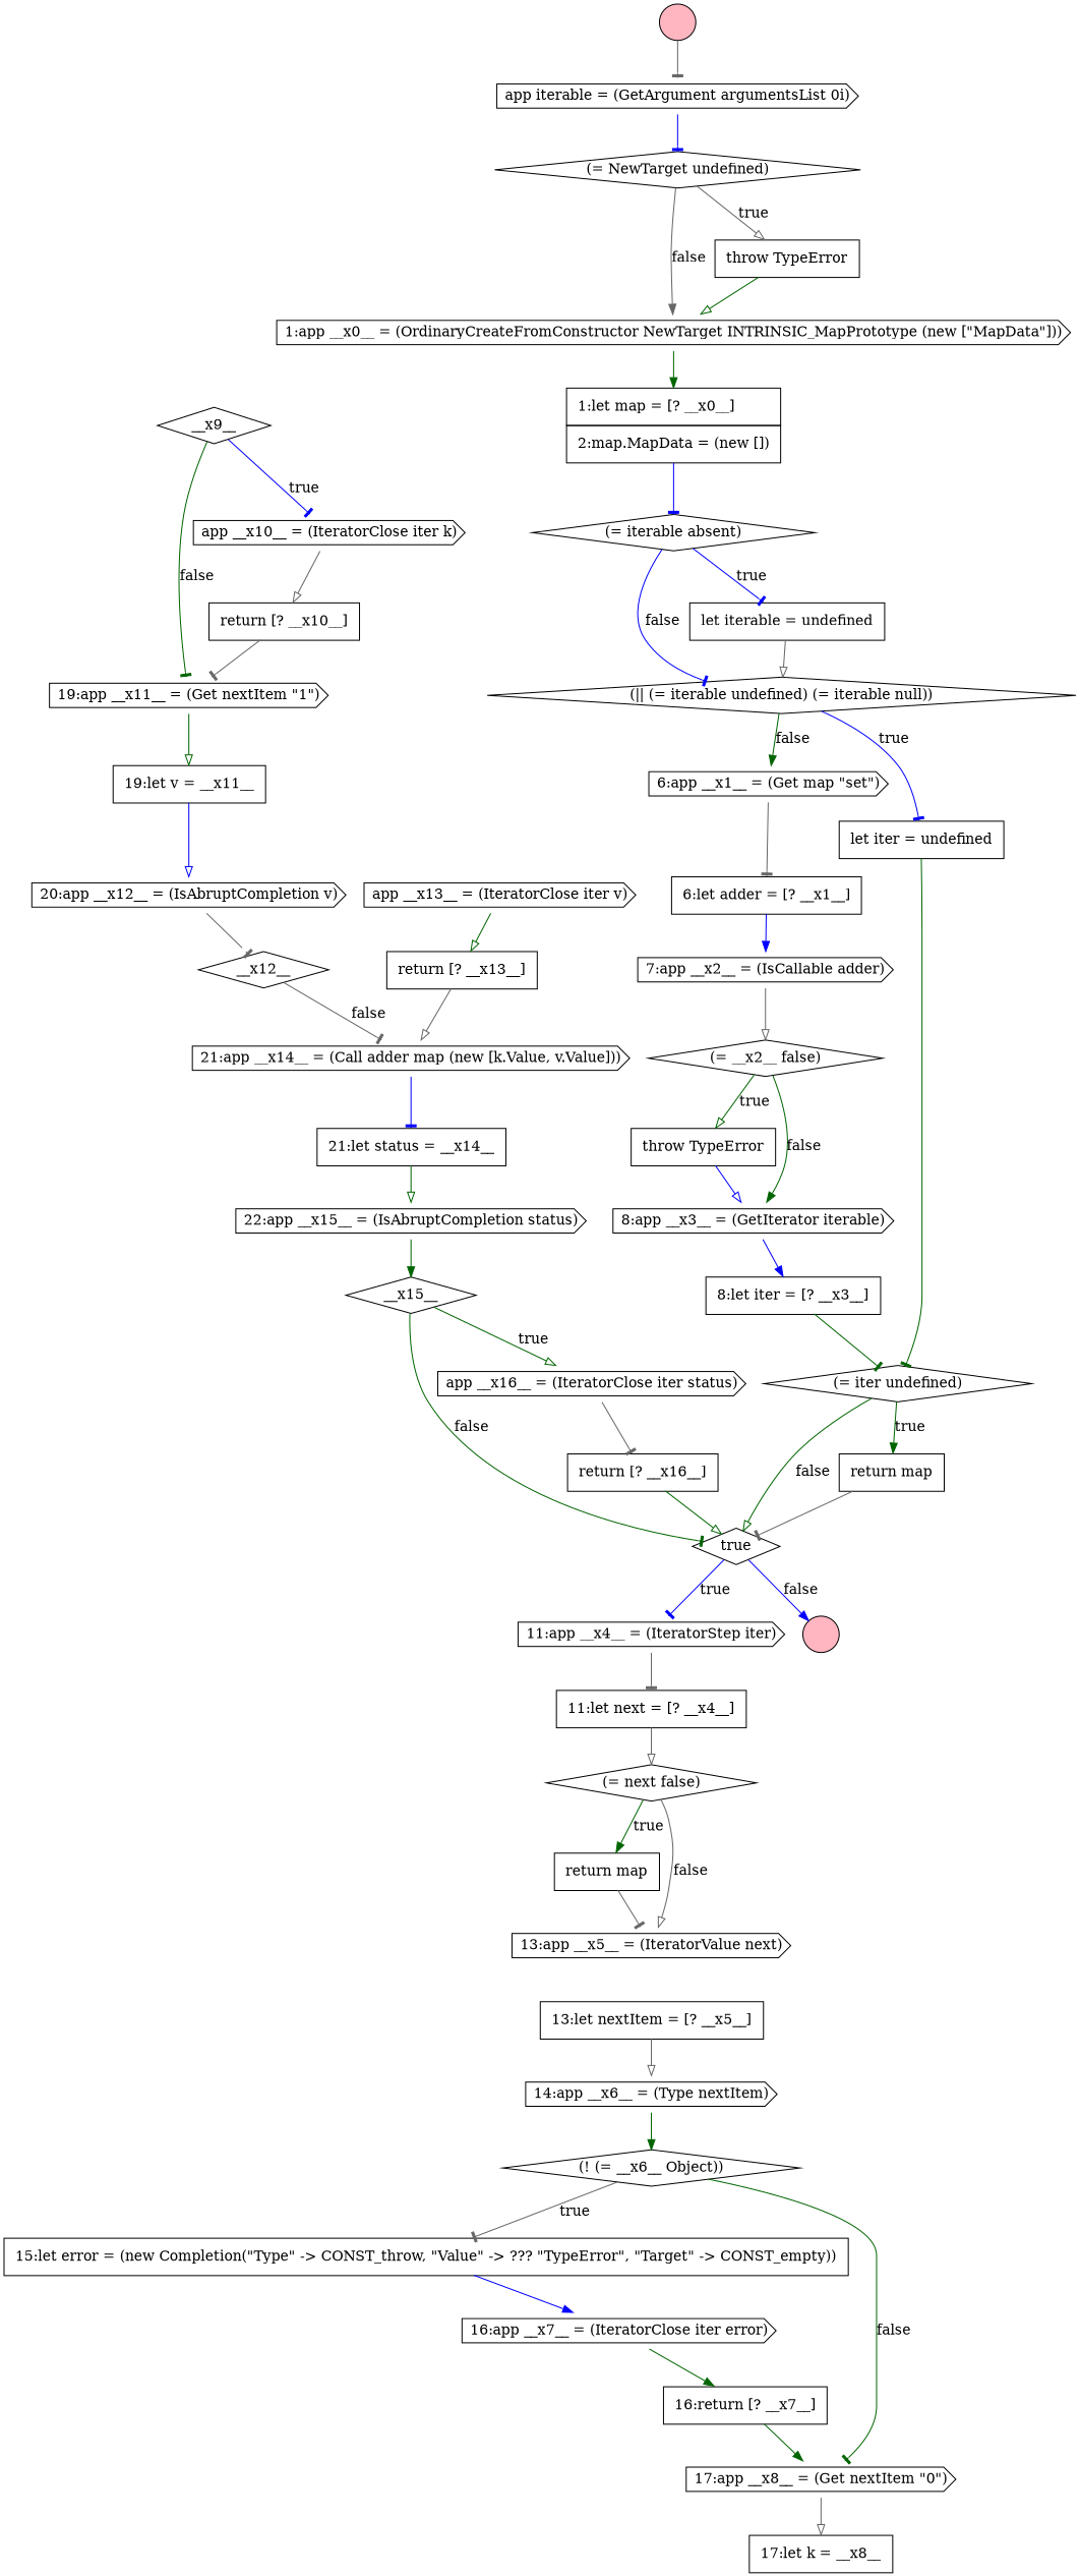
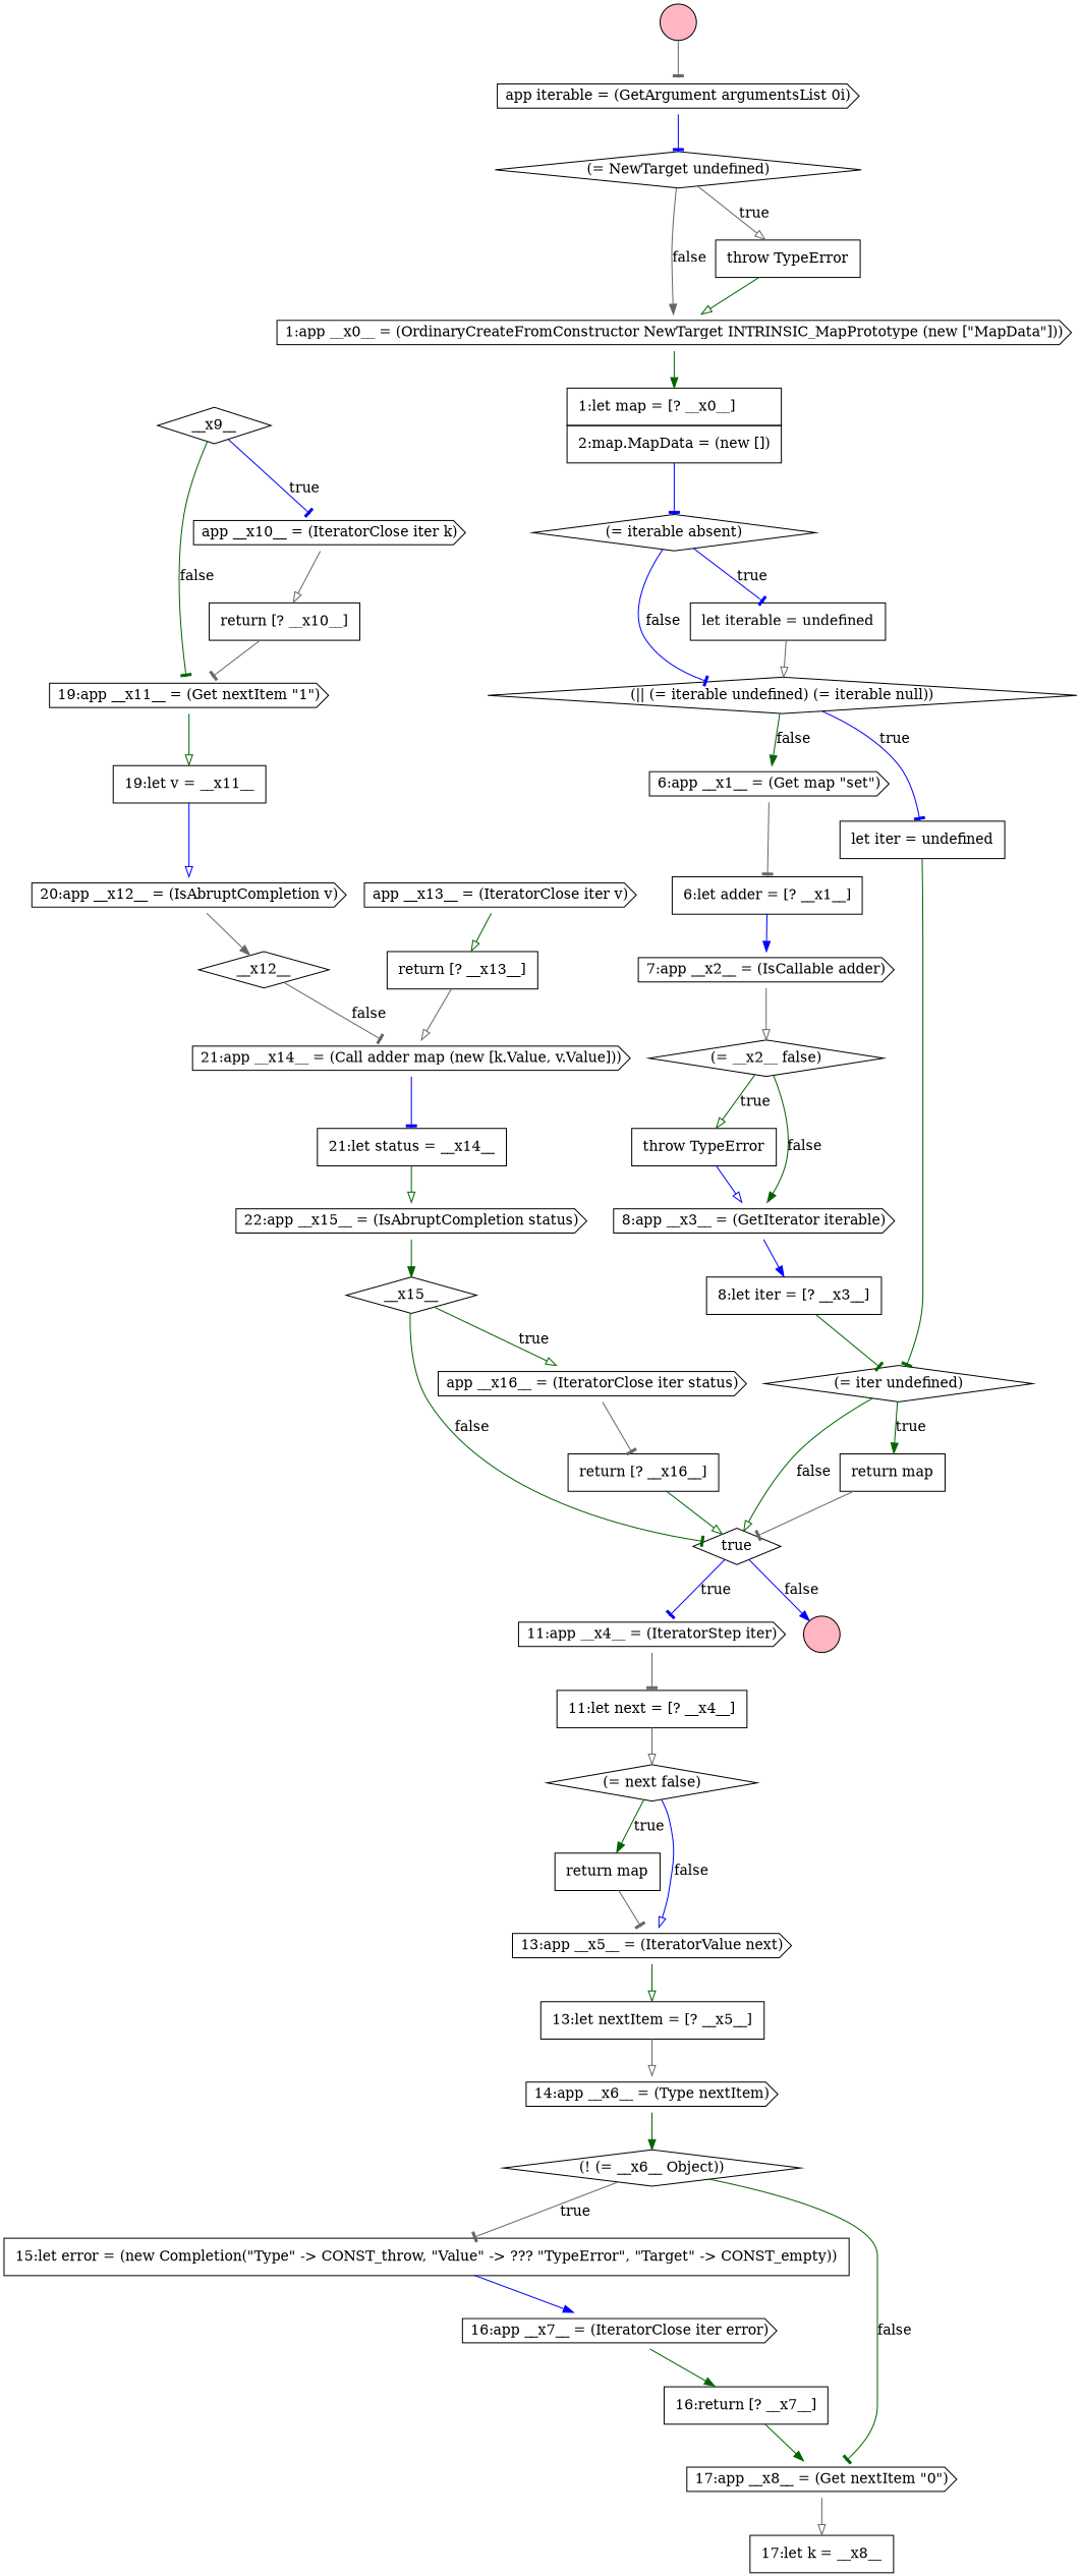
  digraph {
    node [color=black fillcolor=white shape=none style=filled]
    edge [arrowhead=tee color=darkgreen]
    n1 [label=<<font color="black">(= iterable absent)</font>> shape=diamond]
    n2 [label=<<font color="black">(|| (= iterable undefined) (= iterable null))</font>> shape=diamond]
    n3 [label=<<font color="black">     <table border="0" cellborder="1" cellspacing="0" cellpadding="10">       <tr><td align="left">let iterable = undefined</td></tr>     </table>   </font>> margin=0]
    n4 [label=<<font color="black">6:app __x1__ = (Get map &quot;set&quot;)</font>> shape=cds]
    n5 [label=<<font color="black">     <table border="0" cellborder="1" cellspacing="0" cellpadding="10">       <tr><td align="left">let iter = undefined</td></tr>     </table>   </font>> margin=0]
    n6 [label=<<font color="black">     <table border="0" cellborder="1" cellspacing="0" cellpadding="10">       <tr><td align="left">15:let error = (new Completion(&quot;Type&quot; -&gt; CONST_throw, &quot;Value&quot; -&gt; ??? &quot;TypeError&quot;, &quot;Target&quot; -&gt; CONST_empty))</td></tr>     </table>   </font>> margin=0]
    n7 [label=<<font color="black">16:app __x7__ = (IteratorClose iter error)</font>> shape=cds]
    n8 [label=<<font color="black">     <table border="0" cellborder="1" cellspacing="0" cellpadding="10">       <tr><td align="left">16:return [? __x7__]</td></tr>     </table>   </font>> margin=0]
    n9 [label=<<font color="black">__x12__</font>> shape=diamond]
    n10 [label=<<font color="black">21:app __x14__ = (Call adder map (new [k.Value, v.Value]))</font>> shape=cds]
    n11 [label=<<font color="black">     <table border="0" cellborder="1" cellspacing="0" cellpadding="10">       <tr><td align="left">21:let status = __x14__</td></tr>     </table>   </font>> margin=0]
    n12 [label=<<font color="black">app __x13__ = (IteratorClose iter v)</font>> shape=cds]
    n13 [label=<<font color="black">     <table border="0" cellborder="1" cellspacing="0" cellpadding="10">       <tr><td align="left">return [? __x13__]</td></tr>     </table>   </font>> margin=0]
    n14 [label=<<font color="black">     <table border="0" cellborder="1" cellspacing="0" cellpadding="10">       <tr><td align="left">6:let adder = [? __x1__]</td></tr>     </table>   </font>> margin=0]
    n15 [label=<<font color="black">(= iter undefined)</font>> shape=diamond]
    n16 [label=<<font color="black">17:app __x8__ = (Get nextItem &quot;0&quot;)</font>> shape=cds]
    n17 [label=<<font color="black">     <table border="0" cellborder="1" cellspacing="0" cellpadding="10">       <tr><td align="left">17:let k = __x8__</td></tr>     </table>   </font>> margin=0]
    n18 [label=<<font color="black">(! (= __x6__ Object))</font>> shape=diamond]
    n19 [label=<<font color="black">14:app __x6__ = (Type nextItem)</font>> shape=cds]
    n20 [label=<<font color="black">7:app __x2__ = (IsCallable adder)</font>> shape=cds]
    n21 [label=<<font color="black">(= __x2__ false)</font>> shape=diamond]
    n22 [label=<<font color="black">11:app __x4__ = (IteratorStep iter)</font>> shape=cds]
    n23 [label=<<font color="black">     <table border="0" cellborder="1" cellspacing="0" cellpadding="10">       <tr><td align="left">11:let next = [? __x4__]</td></tr>     </table>   </font>> margin=0]
    n24 [label=<<font color="black">(= next false)</font>> shape=diamond]
    n25 [label=<<font color="black">     <table border="0" cellborder="1" cellspacing="0" cellpadding="10">       <tr><td align="left">return [? __x16__]</td></tr>     </table>   </font>> margin=0]
    n26 [label=<<font color="black">true</font>> shape=diamond]
    n27 [fillcolor=lightpink label=" " shape=circle]
    n28 [label=<<font color="black">app iterable = (GetArgument argumentsList 0i)</font>> shape=cds]
    n29 [label=<<font color="black">(= NewTarget undefined)</font>> shape=diamond]
    n30 [label=<<font color="black">1:app __x0__ = (OrdinaryCreateFromConstructor NewTarget INTRINSIC_MapPrototype (new [&quot;MapData&quot;]))</font>> shape=cds]
    n31 [label=<<font color="black">     <table border="0" cellborder="1" cellspacing="0" cellpadding="10">       <tr><td align="left">throw TypeError</td></tr>     </table>   </font>> margin=0]
    n32 [label=<<font color="black">     <table border="0" cellborder="1" cellspacing="0" cellpadding="10">       <tr><td align="left">19:let v = __x11__</td></tr>     </table>   </font>> margin=0]
    n33 [label=<<font color="black">20:app __x12__ = (IsAbruptCompletion v)</font>> shape=cds]
    n34 [label=<<font color="black">__x9__</font>> shape=diamond]
    n35 [label=<<font color="black">19:app __x11__ = (Get nextItem &quot;1&quot;)</font>> shape=cds]
    n36 [label=<<font color="black">app __x10__ = (IteratorClose iter k)</font>> shape=cds]
    n37 [label=<<font color="black">     <table border="0" cellborder="1" cellspacing="0" cellpadding="10">       <tr><td align="left">return [? __x10__]</td></tr>     </table>   </font>> margin=0]
    n38 [label=<<font color="black">     <table border="0" cellborder="1" cellspacing="0" cellpadding="10">       <tr><td align="left">return map</td></tr>     </table>   </font>> margin=0]
    n39 [label=<<font color="black">13:app __x5__ = (IteratorValue next)</font>> shape=cds]
    n40 [label=<<font color="black">22:app __x15__ = (IsAbruptCompletion status)</font>> shape=cds]
    n41 [label=<<font color="black">__x15__</font>> shape=diamond]
    n42 [label=<<font color="black">     <table border="0" cellborder="1" cellspacing="0" cellpadding="10">       <tr><td align="left">throw TypeError</td></tr>     </table>   </font>> margin=0]
    n43 [label=<<font color="black">8:app __x3__ = (GetIterator iterable)</font>> shape=cds]
    n44 [label=<<font color="black">     <table border="0" cellborder="1" cellspacing="0" cellpadding="10">       <tr><td align="left">8:let iter = [? __x3__]</td></tr>     </table>   </font>> margin=0]
    n45 [label=<<font color="black">     <table border="0" cellborder="1" cellspacing="0" cellpadding="10">       <tr><td align="left">1:let map = [? __x0__]</td></tr>       <tr><td align="left">2:map.MapData = (new [])</td></tr>     </table>   </font>> margin=0]
    n46 [label=<<font color="black">app __x16__ = (IteratorClose iter status)</font>> shape=cds]
    n47 [label=<<font color="black">     <table border="0" cellborder="1" cellspacing="0" cellpadding="10">       <tr><td align="left">13:let nextItem = [? __x5__]</td></tr>     </table>   </font>> margin=0]
    n48 [label=<<font color="black">     <table border="0" cellborder="1" cellspacing="0" cellpadding="10">       <tr><td align="left">return map</td></tr>     </table>   </font>> margin=0]
    n49 [fillcolor=lightpink label=" " shape=circle]
    n1 -> n2 [color=blue label=<<font color="black">false</font>>]
    n1 -> n3 [color=blue label=<<font color="black">true</font>>]
    n2 -> n4 [arrowhead=normal label=<<font color="black">false</font>>]
    n2 -> n5 [color=blue label=<<font color="black">true</font>>]
    n3 -> n2 [arrowhead=onormal color=gray40]
    n4 -> n14 [color=gray40]
    n5 -> n15
    n6 -> n7 [arrowhead=normal color=blue]
    n7 -> n8 [arrowhead=normal]
    n8 -> n16 [arrowhead=normal]
    n9 -> n10 [color=gray40 label=<<font color="black">false</font>>]
    n10 -> n11 [color=blue]
    n11 -> n40 [arrowhead=onormal]
    n12 -> n13 [arrowhead=onormal]
    n13 -> n10 [arrowhead=onormal color=gray40]
    n14 -> n20 [arrowhead=normal color=blue]
    n15 -> n26 [arrowhead=onormal label=<<font color="black">false</font>>]
    n15 -> n48 [arrowhead=normal label=<<font color="black">true</font>>]
    n16 -> n17 [arrowhead=onormal color=gray40]
    n18 -> n6 [color=gray40 label=<<font color="black">true</font>>]
    n18 -> n16 [label=<<font color="black">false</font>>]
    n19 -> n18 [arrowhead=normal]
    n20 -> n21 [arrowhead=onormal color=gray40]
    n21 -> n42 [arrowhead=onormal label=<<font color="black">true</font>>]
    n21 -> n43 [arrowhead=normal label=<<font color="black">false</font>>]
    n22 -> n23 [color=gray40]
    n23 -> n24 [arrowhead=onormal color=gray40]
    n24 -> n38 [arrowhead=normal label=<<font color="black">true</font>>]
-   n24 -> n39 [arrowhead=onormal color=gray40 label=<<font color="black">false</font>>]
+   n24 -> n39 [arrowhead=onormal color=blue label=<<font color="black">false</font>>]
    n25 -> n26 [arrowhead=onormal]
    n26 -> n22 [color=blue label=<<font color="black">true</font>>]
    n26 -> n27 [arrowhead=normal color=blue label=<<font color="black">false</font>>]
    n28 -> n29 [color=blue]
    n29 -> n30 [arrowhead=normal color=gray40 label=<<font color="black">false</font>>]
    n29 -> n31 [arrowhead=onormal color=gray40 label=<<font color="black">true</font>>]
    n30 -> n45 [arrowhead=normal]
    n31 -> n30 [arrowhead=onormal]
    n32 -> n33 [arrowhead=onormal color=blue]
-   n33 -> n9 [color=gray40]
+   n33 -> n9 [arrowhead=normal color=gray40]
    n34 -> n35 [label=<<font color="black">false</font>>]
    n34 -> n36 [color=blue label=<<font color="black">true</font>>]
    n35 -> n32 [arrowhead=onormal]
    n36 -> n37 [arrowhead=onormal color=gray40]
    n37 -> n35 [color=gray40]
    n38 -> n39 [color=gray40]
+   n39 -> n47 [arrowhead=onormal]
    n40 -> n41 [arrowhead=normal]
    n41 -> n26 [label=<<font color="black">false</font>>]
    n41 -> n46 [arrowhead=onormal label=<<font color="black">true</font>>]
    n42 -> n43 [arrowhead=onormal color=blue]
    n43 -> n44 [arrowhead=normal color=blue]
    n44 -> n15
    n45 -> n1 [color=blue]
    n46 -> n25 [color=gray40]
    n47 -> n19 [arrowhead=onormal color=gray40]
    n48 -> n26 [color=gray40]
    n49 -> n28 [color=gray40]
  }
